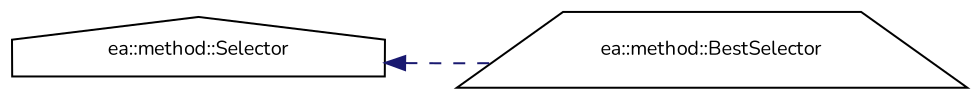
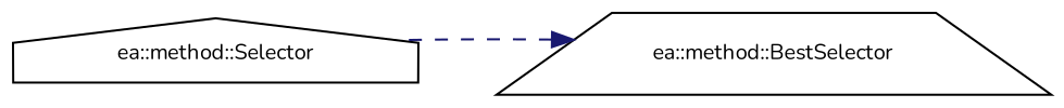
  digraph {
    rankdir=LR
    fontname=Nunito
    node [color=black fillcolor=white fontname=Nunito fontsize=10 style=filled]
    n1 [height=0.2 label="ea::method::Selector" shape=house width=0.4]
    n2 [height=0.2 label="ea::method::BestSelector" shape=trapezium width=0.4]
-   n1 -> n2 [color=midnightblue dir=back fontname=Nunito fontsize=10 labelfontname=Helvetica labelfontsize=10 style=dashed]
+   n2 -> n1 [color=midnightblue dir=back fontname=Nunito fontsize=10 labelfontname=Helvetica labelfontsize=10 style=dashed]
  }
